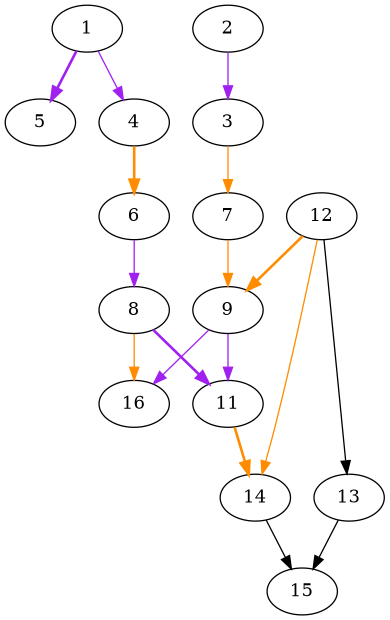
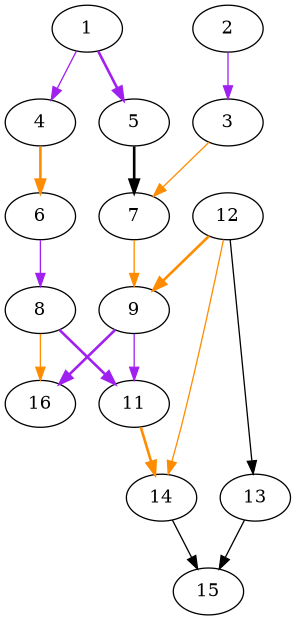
  digraph {
    node [alpha=0.03]
    edge [color=purple style=solid]
    1 [alpha=0.16 expect_size=23745536]
    4 [alpha=0.06 expect_size=10441728]
    5 [alpha=0.10 expect_size=46163968]
    6 [alpha=0.05 expect_size=38638592]
    7 [alpha=0.07 expect_size=51511296]
    8 [expect_size=44973056]
    9 [alpha=0.11 expect_size=17537024]
    2 [alpha=0.06 expect_size=41456640]
    3 [expect_size=27252736]
    n10 [alpha=0.14 expect_size=25739264 label=16]
    11 [alpha=0.12 expect_size=28864512]
    14 [alpha=0.20 expect_size=42761216]
    12 [expect_size=19407872]
    13 [alpha=0.01 expect_size=34681856]
    15 [alpha=0.15 expect_size=9477120]
    1 -> 4
    1 -> 5 [style=bold]
    4 -> 6 [color=darkorange style=bold]
+   5 -> 7 [color=black style=bold]
    6 -> 8
    7 -> 9 [color=darkorange]
    8 -> n10 [color=darkorange]
    8 -> 11 [style=bold]
-   9 -> n10
+   9 -> n10 [style=bold]
    9 -> 11
    2 -> 3
    3 -> 7 [color=darkorange]
    11 -> 14 [color=darkorange style=bold]
    14 -> 15 [color=black]
    12 -> 9 [color=darkorange style=bold]
    12 -> 14 [color=darkorange]
    12 -> 13 [color=black]
    13 -> 15 [color=black]
  }
